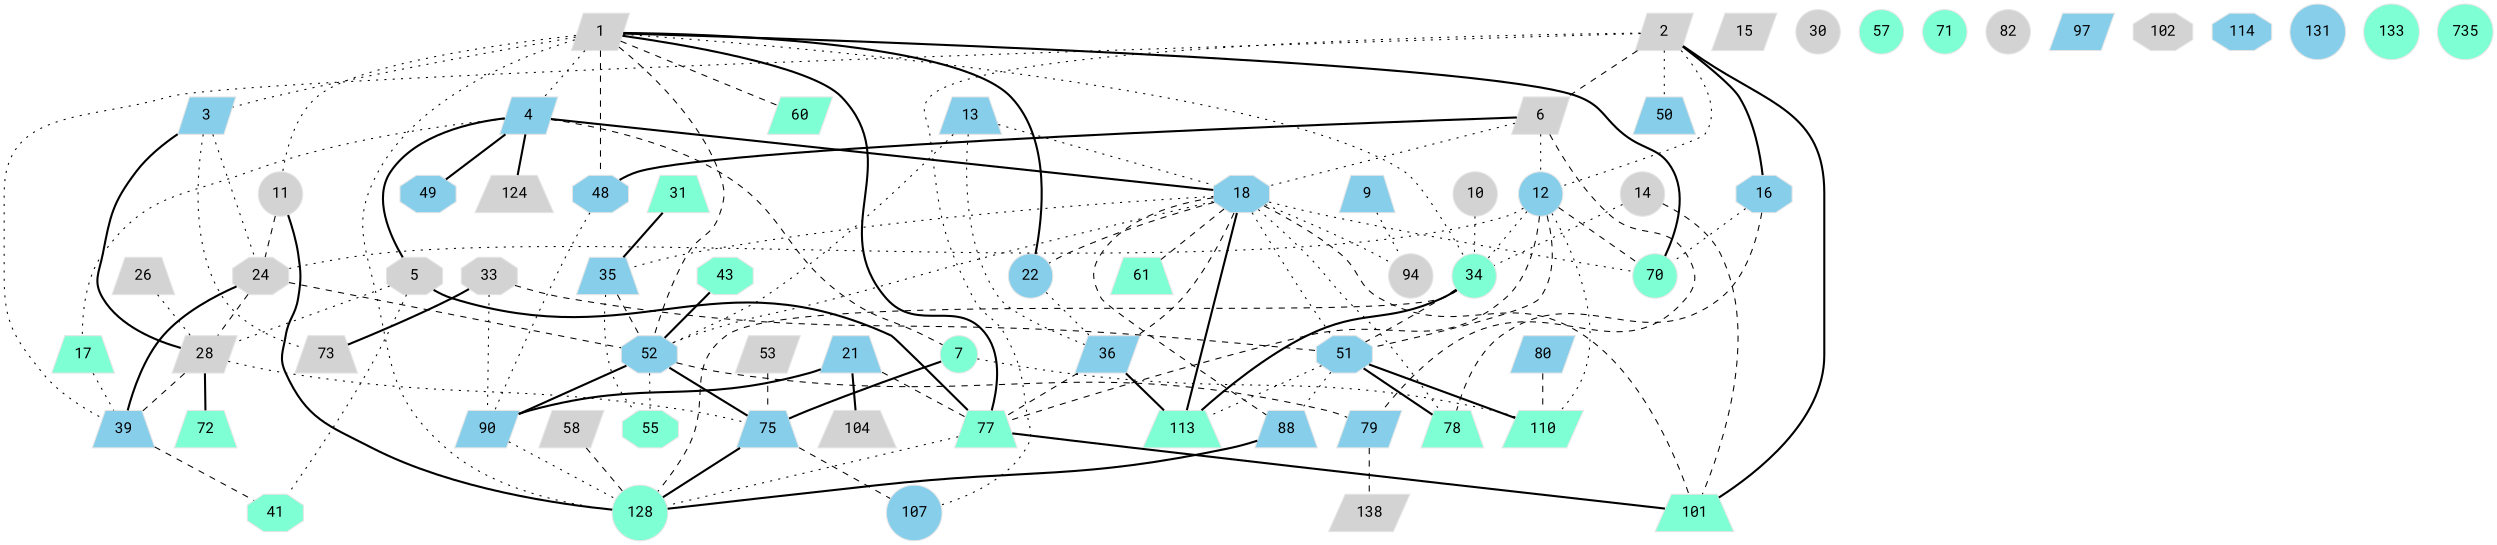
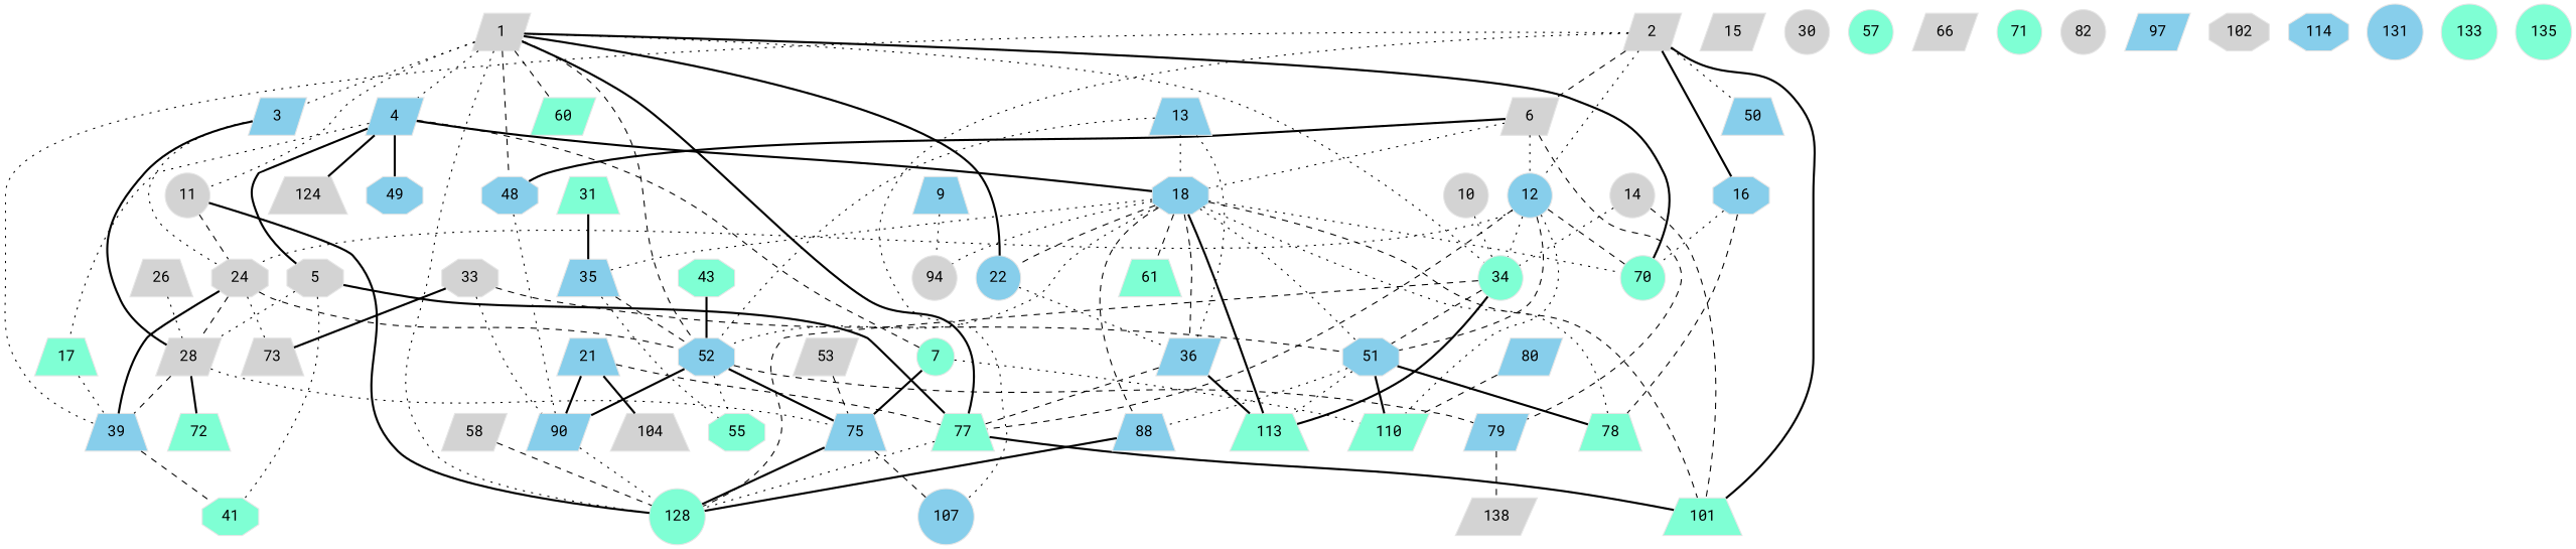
  graph {
    fontname="Roboto Mono"
    node [color=gray90 fillcolor=skyblue fontname="Roboto Mono" shape=trapezium style=filled]
    edge [fontname="Roboto Mono" style=dotted]
    1 [fillcolor=lightgrey shape=parallelogram super="+27+47"]
    3 [shape=parallelogram super="+84+32"]
    4 [shape=parallelogram super="+45"]
    11 [fillcolor=lightgrey shape=circle super="+108"]
    22 [shape=circle super="+65"]
    34 [fillcolor=aquamarine shape=circle super="+74+81"]
    48 [shape=octagon super="+93"]
    52 [shape=octagon super="+64+69"]
    60 [fillcolor=aquamarine shape=parallelogram]
    70 [fillcolor=aquamarine shape=circle super="+115+106"]
    77 [fillcolor=aquamarine super="+145"]
    128 [fillcolor=aquamarine shape=circle super="+139+129"]
    24 [fillcolor=lightgrey shape=octagon super="+99+100"]
    28 [fillcolor=lightgrey shape=parallelogram super="+87+86"]
    73 [fillcolor=lightgrey]
    5 [fillcolor=lightgrey shape=octagon super="+29"]
    7 [fillcolor=aquamarine shape=circle super="+95"]
    17 [fillcolor=aquamarine]
    18 [shape=octagon super="+85+37"]
    49 [shape=octagon]
    124 [fillcolor=lightgrey]
    36 [shape=parallelogram super="+116+89"]
    51 [shape=octagon super="+105+56"]
    113 [fillcolor=aquamarine super="+122"]
    90 [shape=parallelogram super="+125"]
    79 [shape=parallelogram super="+112"]
    75 [super="+76"]
    55 [fillcolor=aquamarine shape=octagon]
    101 [fillcolor=aquamarine]
    2 [fillcolor=lightgrey shape=parallelogram super="+98+40"]
    6 [fillcolor=lightgrey shape=parallelogram super="+118+8+103"]
    12 [shape=circle super="+20"]
    16 [shape=octagon super="+132"]
    39 [super="+109+42+92"]
    50
    107 [shape=circle]
    110 [fillcolor=aquamarine shape=parallelogram]
    78 [fillcolor=aquamarine]
    41 [fillcolor=aquamarine shape=octagon]
    14 [fillcolor=lightgrey shape=circle super="+19+23+54"]
    72 [fillcolor=aquamarine super="+119"]
    94 [fillcolor=lightgrey shape=circle]
    35
    61 [fillcolor=aquamarine]
    88
    138 [fillcolor=lightgrey shape=parallelogram]
    9
    10 [fillcolor=lightgrey shape=circle]
    13 [super="+134+142"]
    15 [fillcolor=lightgrey shape=parallelogram]
    21 [super="+121"]
    104 [fillcolor=lightgrey]
    26 [fillcolor=lightgrey]
    30 [fillcolor=lightgrey shape=circle super="+44"]
    31 [fillcolor=aquamarine]
    33 [fillcolor=lightgrey shape=octagon]
    43 [fillcolor=aquamarine shape=octagon]
    53 [fillcolor=lightgrey shape=parallelogram]
    57 [fillcolor=aquamarine shape=circle]
    58 [fillcolor=lightgrey shape=parallelogram]
+   66 [fillcolor=lightgrey shape=parallelogram]
    71 [fillcolor=aquamarine shape=circle]
    80 [shape=parallelogram]
    82 [fillcolor=lightgrey shape=circle]
    97 [shape=parallelogram]
    102 [fillcolor=lightgrey shape=octagon]
    114 [shape=octagon]
    131 [shape=circle]
    133 [fillcolor=aquamarine shape=circle]
-   135 [fillcolor=aquamarine shape=circle label=735]
+   135 [fillcolor=aquamarine shape=circle]
    1 -- 3 [weight=3]
    1 -- 4 [weight=2]
    1 -- 11
    1 -- 22 [style=bold]
    1 -- 34
    1 -- 48 [style=dashed]
    1 -- 52 [style=dashed weight=2]
    1 -- 60 [style=dashed]
    1 -- 70 [style=bold]
    1 -- 77 [style=bold]
    1 -- 128
    3 -- 24
    3 -- 28 [style=bold]
-   3 -- 73
+   24 -- 73
    4 -- 5 [style=bold]
    4 -- 7 [style=dashed]
    4 -- 17
    4 -- 18 [style=bold]
    4 -- 49 [style=bold]
    4 -- 124 [style=bold]
    11 -- 128 [style=bold]
    11 -- 24 [style=dashed]
    22 -- 36
    34 -- 128 [style=dashed]
    34 -- 51 [style=dashed]
    34 -- 113 [style=bold]
    48 -- 90
    52 -- 90 [style=bold]
    52 -- 79 [style=dashed]
    52 -- 75 [style=bold]
    52 -- 55
    77 -- 128
    77 -- 101 [style=bold]
    24 -- 52 [style=dashed]
    24 -- 28 [style=dashed]
    24 -- 39 [style=bold]
    28 -- 75
    28 -- 39 [style=dashed]
    28 -- 72 [style=bold]
    5 -- 77 [style=bold]
    5 -- 28
    5 -- 41
    7 -- 75 [style=bold]
    7 -- 110
    17 -- 39
    18 -- 22 [style=dashed]
    18 -- 52
    18 -- 70
    18 -- 36 [style=dashed]
    18 -- 51 [weight=2]
    18 -- 113 [style=bold]
    18 -- 101 [style=dashed]
    18 -- 78
    18 -- 94 [weight=2]
    18 -- 35
    18 -- 61 [style=dashed]
    18 -- 88 [style=dashed]
    36 -- 77 [style=dashed]
    36 -- 113 [style=bold]
    51 -- 113
    51 -- 110 [style=bold]
    51 -- 78 [style=bold]
    51 -- 88 [weight=2]
    90 -- 128
    79 -- 138 [style=dashed]
    75 -- 128 [style=bold]
    75 -- 107 [style=dashed]
    2 -- 101 [style=bold]
    2 -- 6 [style=dashed]
    2 -- 12
    2 -- 16 [style=bold]
    2 -- 39
    2 -- 50
    2 -- 107
    6 -- 48 [style=bold]
    6 -- 18
    6 -- 79 [style=dashed]
    6 -- 12
    12 -- 34
    12 -- 70 [style=dashed]
    12 -- 77 [style=dashed]
    12 -- 24
    12 -- 51 [style=dashed weight=2]
    12 -- 110
    16 -- 70
    16 -- 78 [style=dashed]
    39 -- 41 [style=dashed]
    14 -- 34
    14 -- 101 [style=dashed]
    35 -- 52 [style=dashed]
    35 -- 55
    88 -- 128 [style=bold]
    9 -- 94
    10 -- 34
    13 -- 52
    13 -- 18
    13 -- 36
    21 -- 77 [style=dashed]
    21 -- 90 [style=bold]
    21 -- 104 [style=bold]
    26 -- 28
    31 -- 35 [style=bold]
    33 -- 73 [style=bold]
    33 -- 51 [style=dashed]
    33 -- 90
    43 -- 52 [style=bold]
    53 -- 75 [style=dashed]
    58 -- 128 [style=dashed]
    80 -- 110 [style=dashed]
  }
